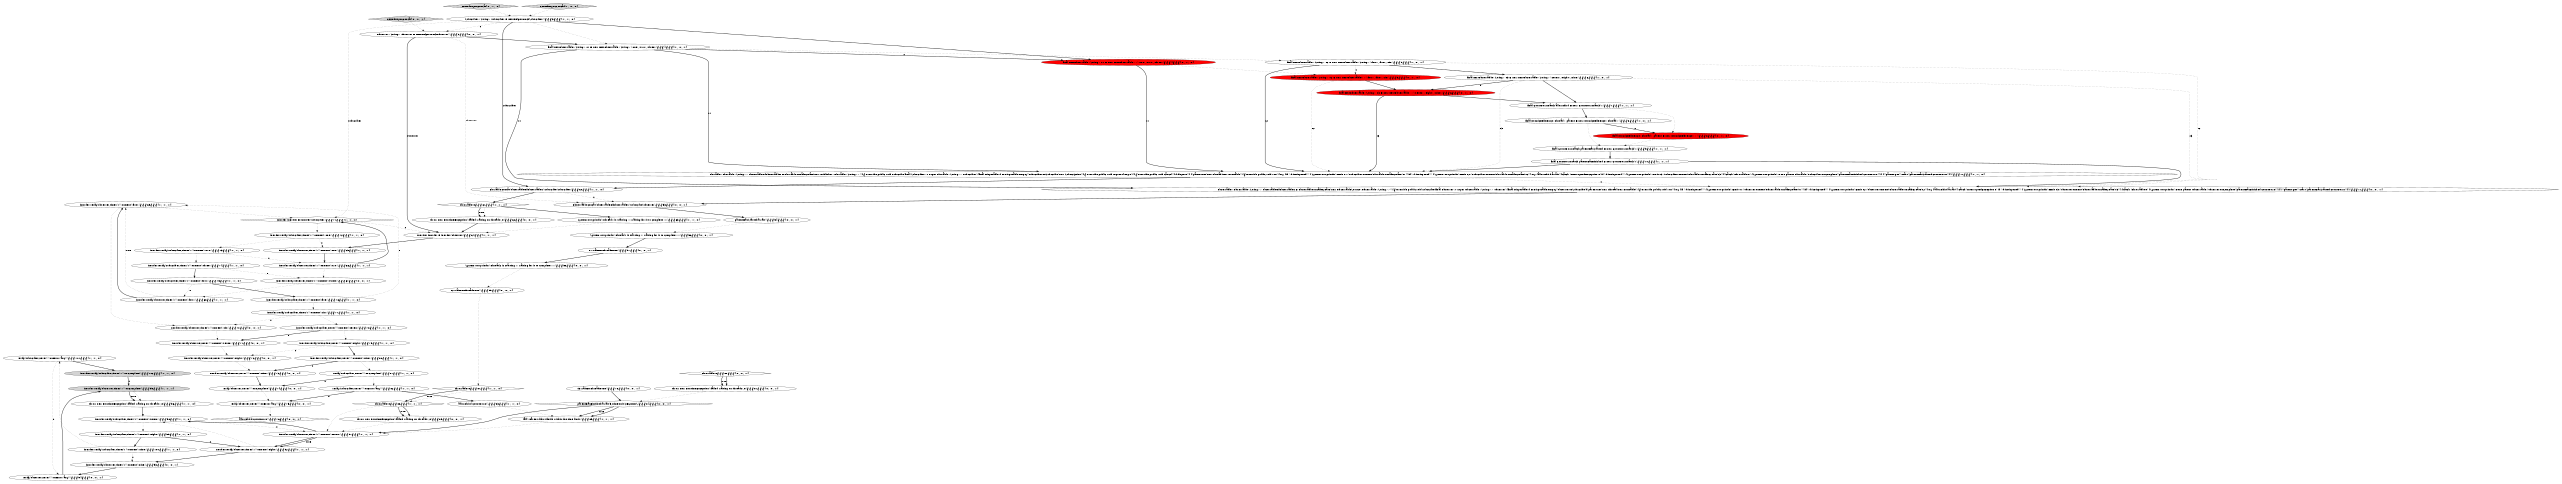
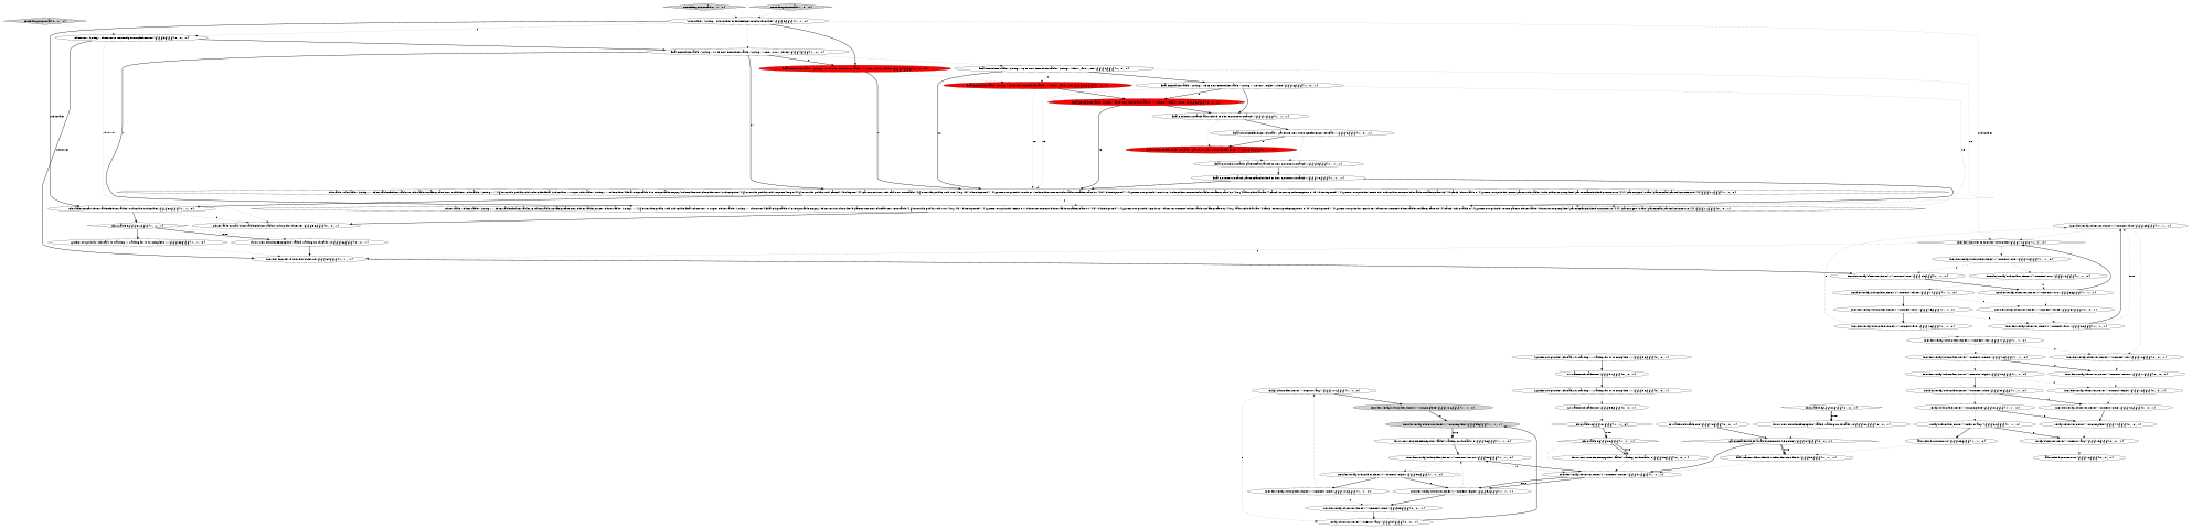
  digraph {
    node [fillcolor=white shape=ellipse style=filled]
    edge [style=bold]
    n1 [label="verify(subscriber,never()).onError(any())@@@101@@@['1', '1', '0']"]
    n2 [fillcolor=lightgray label="inOrder.verify(subscriber,times(1)).onComplete()@@@102@@@['1', '1', '0']"]
    n3 [label="verify(observer,never()).onError(any())@@@94@@@['0', '0', '1']"]
    n4 [fillcolor=lightgray label="inOrder.verify(observer,times(1)).onComplete()@@@95@@@['1', '1', '1']"]
    n5 [label="!parentHasFinished.await(5,TimeUnit.SECONDS)@@@84@@@['0', '0', '1']" shape=diamond]
    n6 [label="fail(\"Parent didn't finish within the time limit\")@@@85@@@['1', '1', '1']"]
    n7 [label="inOrder.verify(observer,times(1)).onNext(\"seven\")@@@91@@@['1', '1', '1']"]
    n8 [label="inOrder.verify(subscriber,times(1)).onNext(\"seven\")@@@98@@@['1', '1', '0']"]
    n9 [label="inOrder.verify(observer,times(1)).onNext(\"eight\")@@@92@@@['1', '1', '1']"]
    n10 [label="final AtomicReference<Thread> parent = new AtomicReference<Thread>()@@@8@@@['1', '0', '1']"]
    n11 [fillcolor=red label="final AtomicReference<Thread> parent = new AtomicReference<>()@@@8@@@['0', '1', '0']"]
    n12 [label="final CountDownLatch parentHasStarted = new CountDownLatch(1)@@@9@@@['1', '1', '1']"]
    n13 [label="final CountDownLatch parentHasFinished = new CountDownLatch(1)@@@10@@@['1', '1', '1']"]
    n14 [label="inOrder.verify(observer,times(1)).onNext(\"five\")@@@69@@@['1', '1', '1']"]
    n15 [label="InOrder inOrder = inOrder(subscriber)@@@71@@@['1', '1', '0']" shape=diamond]
    n16 [label="inOrder.verify(observer,times(1)).onNext(\"six\")@@@70@@@['0', '0', '1']"]
    n17 [label="InOrder inOrder = inOrder(observer)@@@64@@@['1', '1', '1']"]
    n18 [label="inOrder.verify(subscriber,times(1)).onNext(\"one\")@@@72@@@['1', '1', '0']"]
    n19 [label="inOrder.verify(observer,never()).onNext(\"seven\")@@@71@@@['0', '0', '1']"]
    n20 [label="inOrder.verify(subscriber,times(1)).onNext(\"six\")@@@77@@@['1', '1', '0']"]
    n21 [label="inOrder.verify(subscriber,never()).onNext(\"seven\")@@@78@@@['1', '1', '0']"]
    n22 [label="inOrder.verify(subscriber,never()).onNext(\"eight\")@@@79@@@['1', '1', '0']"]
    n23 [label="inOrder.verify(observer,never()).onNext(\"eight\")@@@72@@@['0', '0', '1']"]
    n24 [label="inOrder.verify(observer,never()).onNext(\"nine\")@@@73@@@['0', '0', '1']"]
    n25 [label="System.out.println(\"Thread2 is starting ... waiting for it to complete ...\")@@@58@@@['0', '0', '1']"]
    n26 [label="o2.waitForThreadDone()@@@59@@@['0', '0', '1']"]
    n27 [label="Throwable e@@@87@@@['1', '1', '0']" shape=diamond]
    n28 [fillcolor=red label="final TestObservable<String> o2 = new TestObservable<>(\"four\",\"five\",\"six\")@@@5@@@['0', '1', '0']"]
    n29 [label="Flowable<Flowable<String>> observableOfObservables = Flowable.unsafeCreate(new Publisher<Flowable<String>>(){@Override public void subscribe(final Subscriber<? super Flowable<String>> subscriber){final Disposable d = Disposable.empty()subscriber.onSubscribe(new Subscription(){@Override public void request(long n){}@Override public void cancel(){d.dispose()}})parent.set(new Thread(new Runnable(){@Override public void run(){try {if (!d.isDisposed()) {System.out.println(\"Emit o1\")subscriber.onNext(Flowable.unsafeCreate(o1))}if (!d.isDisposed()) {System.out.println(\"Emit o2\")subscriber.onNext(Flowable.unsafeCreate(o2))}try {allowThird.await()}catch (InterruptedException e) if (!d.isDisposed()) {System.out.println(\"Emit o3\")subscriber.onNext(Flowable.unsafeCreate(o3))}}catch (Throwable e) {System.out.println(\"Done parent Flowable\")subscriber.onComplete()parentHasFinished.countDown()}}}))parent.get().start()parentHasStarted.countDown()}})@@@11@@@['1', '1', '0']"]
    n30 [fillcolor=red label="final TestObservable<String> o3 = new TestObservable<>(\"seven\",\"eight\",\"nine\")@@@6@@@['0', '1', '0']"]
    n31 [label="Observable<Observable<String>> observableOfObservables = Observable.unsafeCreate(new ObservableSource<Observable<String>>(){@Override public void subscribe(final Observer<? super Observable<String>> observer){final Disposable d = Disposable.empty()observer.onSubscribe(d)parent.set(new Thread(new Runnable(){@Override public void run(){try {if (!d.isDisposed()) {System.out.println(\"Emit o1\")observer.onNext(Observable.unsafeCreate(o1))}if (!d.isDisposed()) {System.out.println(\"Emit o2\")observer.onNext(Observable.unsafeCreate(o2))}try {allowThird.await()}catch (InterruptedException e) if (!d.isDisposed()) {System.out.println(\"Emit o3\")observer.onNext(Observable.unsafeCreate(o3))}}catch (Throwable e) {System.out.println(\"Done parent Observable\")observer.onComplete()parentHasFinished.countDown()}}}))parent.get().start()parentHasStarted.countDown()}})@@@11@@@['0', '0', '1']"]
    n32 [label="Flowable.concat(observableOfObservables).subscribe(subscriber)@@@60@@@['1', '1', '0']"]
    n33 [label="final CountDownLatch allowThird = new CountDownLatch(1)@@@7@@@['1', '1', '1']"]
-   n34 [label="allowThird.countDown()@@@76@@@['0', '0', '1']" shape=diamond]
+   n34 [label="allowThird.countDown()@@@76@@@['0', '0', '1']"]
    n35 [label="o3.waitForThreadDone()@@@78@@@['0', '0', '1']"]
    n36 [label="inOrder.verify(subscriber,times(1)).onNext(\"five\")@@@76@@@['1', '1', '0']"]
    n37 [label="throw new RuntimeException(\"failed waiting on threads\",e)@@@89@@@['0', '0', '1']"]
    n38 [label="inOrder.verify(observer,times(1)).onNext(\"one\")@@@65@@@['1', '1', '1']"]
    n39 [label="throw new RuntimeException(\"failed waiting on threads\",e)@@@96@@@['1', '1', '0']"]
    n40 [label="verify(subscriber,never()).onError(any())@@@82@@@['1', '1', '0']"]
    n41 [label="allowThird.countDown()@@@83@@@['1', '1', '0']"]
    n42 [label="verify(observer,never()).onError(any())@@@75@@@['0', '0', '1']"]
    n43 [label="inOrder.verify(subscriber,times(1)).onNext(\"eight\")@@@99@@@['1', '1', '0']"]
    n44 [label="inOrder.verify(subscriber,times(1)).onNext(\"nine\")@@@100@@@['1', '1', '0']"]
    n45 [label="verify(observer,never()).onComplete()@@@74@@@['0', '0', '1']"]
    n46 [label="inOrder.verify(subscriber,times(1)).onNext(\"two\")@@@73@@@['1', '1', '0']"]
    n47 [label="inOrder.verify(observer,times(1)).onNext(\"two\")@@@66@@@['1', '1', '1']"]
    n48 [label="inOrder.verify(subscriber,times(1)).onNext(\"three\")@@@74@@@['1', '1', '0']"]
    n49 [label="inOrder.verify(observer,times(1)).onNext(\"three\")@@@67@@@['0', '0', '1']"]
    n50 [label="inOrder.verify(subscriber,times(1)).onNext(\"four\")@@@75@@@['1', '1', '0']"]
    n51 [label="System.out.println(\"Thread1 is starting ... waiting for it to complete ...\")@@@56@@@['0', '0', '1']"]
    n52 [label="o1.waitForThreadDone()@@@57@@@['0', '0', '1']"]
    n53 [label="final TestObservable<String> o1 = new TestObservable<String>(\"one\",\"two\",\"three\")@@@4@@@['1', '0', '1']"]
    n54 [label="final TestObservable<String> o2 = new TestObservable<String>(\"four\",\"five\",\"six\")@@@5@@@['1', '0', '1']"]
    n55 [fillcolor=red label="final TestObservable<String> o1 = new TestObservable<>(\"one\",\"two\",\"three\")@@@4@@@['0', '1', '0']"]
    n56 [label="final TestObservable<String> o3 = new TestObservable<String>(\"seven\",\"eight\",\"nine\")@@@6@@@['1', '0', '1']"]
    n57 [label="Observable.concat(observableOfObservables).subscribe(observer)@@@53@@@['0', '0', '1']"]
    n58 [label="System.out.println(\"Thread1 is starting ... waiting for it to complete ...\")@@@63@@@['1', '1', '0']"]
    n59 [label="inOrder.verify(observer,times(1)).onNext(\"four\")@@@68@@@['1', '1', '1']"]
    n60 [label="Throwable e@@@61@@@['1', '1', '1']" shape=diamond]
    n61 [label="inOrder.verify(subscriber,never()).onNext(\"nine\")@@@80@@@['1', '1', '0']"]
    n62 [label="verify(subscriber,never()).onComplete()@@@81@@@['1', '1', '0']"]
    n63 [label="Throwable e@@@88@@@['1', '1', '1']" shape=diamond]
    n64 [label="inOrder.verify(observer,times(1)).onNext(\"nine\")@@@93@@@['0', '0', '1']"]
    n65 [label="Throwable e@@@80@@@['0', '0', '1']" shape=diamond]
    n66 [label="throw new RuntimeException(\"failed waiting on threads\",e)@@@81@@@['0', '0', '1']"]
    n67 [fillcolor=lightgray label="nestedAsyncConcat['0', '0', '1']" shape=diamond]
    n68 [label="Observer<String> observer = TestHelper.mockObserver()@@@3@@@['0', '0', '1']"]
    n69 [fillcolor=lightgray label="nestedAsyncConcat['0', '1', '0']" shape=diamond]
    n70 [label="Subscriber<String> subscriber = TestHelper.mockSubscriber()@@@3@@@['1', '1', '0']"]
    n71 [label="throw new RuntimeException(\"failed waiting on threads\",e)@@@62@@@['0', '0', '1']"]
-   n72 [label="parentHasStarted.await()@@@54@@@['0', '0', '1']"]
    n73 [fillcolor=lightgray label="nestedAsyncConcat['1', '0', '0']" shape=diamond]
    n1 -> n2
    n1 -> n3 [label=0 style=dotted]
    n2 -> n4 [label=0]
    n3 -> n4
    n4 -> n39 [label=true]
    n4 -> n39 [style=dotted]
    n5 -> n6 [label=true]
    n5 -> n6
    n5 -> n7
    n6 -> n7 [style=dotted]
    n7 -> n8
    n7 -> n9
    n7 -> n9 [label=true]
    n8 -> n7 [label=0 style=dotted]
    n8 -> n43 [style=dotted]
    n9 -> n8 [style=dotted]
    n9 -> n64
    n10 -> n11 [label=0]
    n10 -> n12 [style=dotted]
    n11 -> n12 [style=dotted]
    n12 -> n13
    n13 -> n29
    n13 -> n31
    n14 -> n15 [style=dotted]
    n14 -> n16 [style=dotted]
    n15 -> n17 [label=0 style=dotted]
    n15 -> n18 [style=dotted]
    n16 -> n19 [style=dotted]
    n17 -> n38
    n18 -> n38 [label=0 style=dotted]
    n18 -> n46 [style=dotted]
    n19 -> n23 [style=dotted]
    n20 -> n16 [label=0 style=dotted]
    n20 -> n21 [style=dotted]
    n21 -> n19 [label=0]
    n21 -> n22 [style=dotted]
    n22 -> n23 [label=0 style=dotted]
    n22 -> n61
    n23 -> n24 [style=dotted]
    n24 -> n45
    n25 -> n26 [style=dotted]
    n26 -> n27 [style=dotted]
    n27 -> n63 [style=dotted]
    n27 -> n63 [label=true]
    n28 -> n29 [label=o2 style=dotted]
    n28 -> n30
    n29 -> n31 [label=0 style=dotted]
    n29 -> n32
    n30 -> n29 [label=o3]
    n30 -> n33
    n31 -> n57
    n32 -> n57 [label=0 style=dotted]
    n32 -> n60
    n33 -> n10
    n33 -> n11 [style=dotted]
    n35 -> n5
    n36 -> n14 [label=0 style=dotted]
    n36 -> n20 [style=dotted]
    n37 -> n7 [style=dotted]
    n38 -> n47
    n39 -> n8
    n40 -> n41
    n40 -> n42 [label=0]
    n41 -> n6 [style=dotted]
    n42 -> n34 [style=dotted]
    n43 -> n9 [label=0]
    n43 -> n44
    n44 -> n1 [style=dotted]
    n44 -> n64 [label=0 style=dotted]
    n45 -> n42 [style=dotted]
    n46 -> n47 [label=0 style=dotted]
    n46 -> n48 [style=dotted]
    n47 -> n15
    n47 -> n49 [style=dotted]
    n48 -> n49 [label=0 style=dotted]
    n48 -> n50
    n49 -> n59 [style=dotted]
    n50 -> n36
    n50 -> n59 [label=0 style=dotted]
    n51 -> n52
    n52 -> n25
    n53 -> n29 [label=o1]
    n53 -> n31 [label=o1]
    n53 -> n54 [style=dotted]
    n53 -> n55 [label=0]
    n54 -> n28 [label=0 style=dotted]
    n54 -> n29 [label=o2]
    n54 -> n31 [label=o2 style=dotted]
    n54 -> n56
    n55 -> n28 [style=dotted]
    n55 -> n29 [label=o1]
    n56 -> n29 [label=o3 style=dotted]
    n56 -> n30 [label=0]
    n56 -> n31 [label=o3 style=dotted]
    n56 -> n33
-   n57 -> n72
    n58 -> n17 [style=dotted]
    n59 -> n14
    n59 -> n14 [label=true style=dotted]
    n60 -> n58
    n60 -> n71 [style=dotted]
    n60 -> n71 [label=true]
    n61 -> n24 [label=0]
    n61 -> n62 [style=dotted]
    n62 -> n40 [style=dotted]
    n62 -> n45 [label=0]
    n63 -> n7 [style=dotted]
    n63 -> n37
    n63 -> n37 [label=true]
    n64 -> n3
    n65 -> n66 [label=true]
    n65 -> n66
    n66 -> n5 [style=dotted]
    n67 -> n68 [style=dotted]
    n68 -> n17 [label=observer]
    n68 -> n53
    n68 -> n57 [label=observer style=dotted]
    n69 -> n70 [style=dotted]
    n70 -> n15 [label=subscriber style=dotted]
    n70 -> n32 [label=subscriber]
    n70 -> n53 [style=dotted]
    n70 -> n55
    n70 -> n68 [label=0 style=dotted]
    n71 -> n17
-   n72 -> n51 [style=dotted]
    n73 -> n70 [style=dotted]
  }
